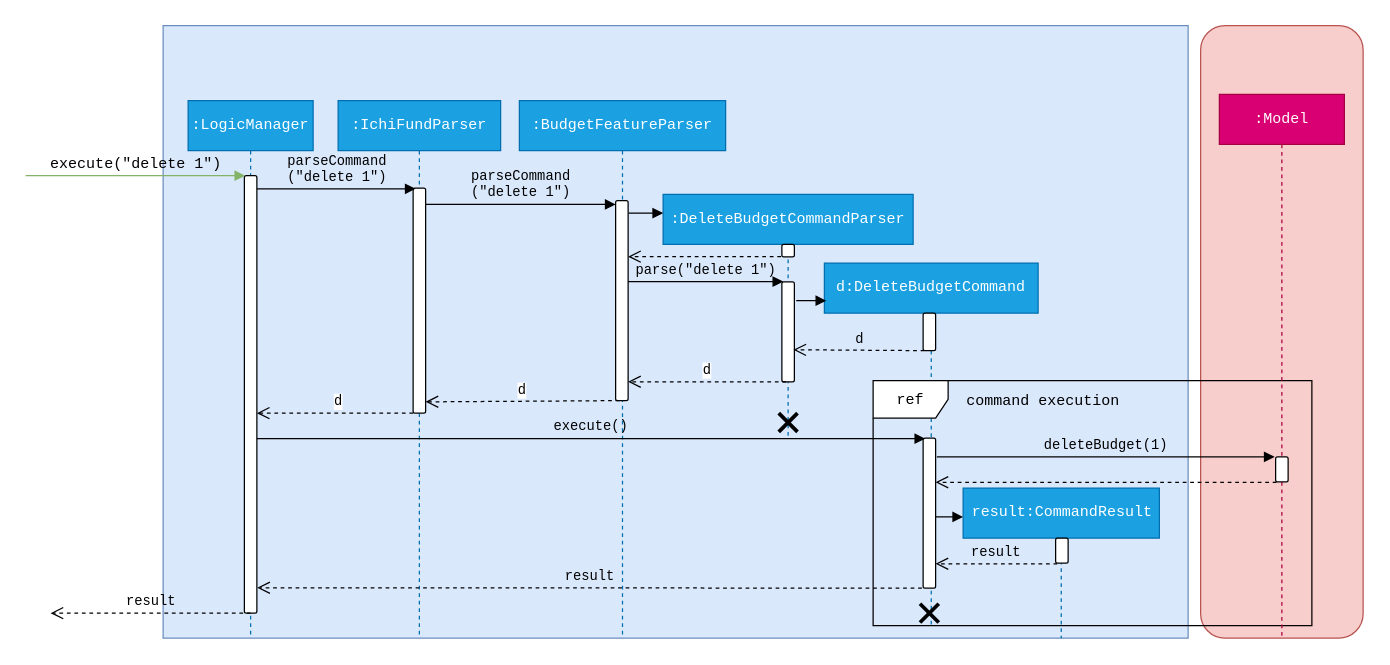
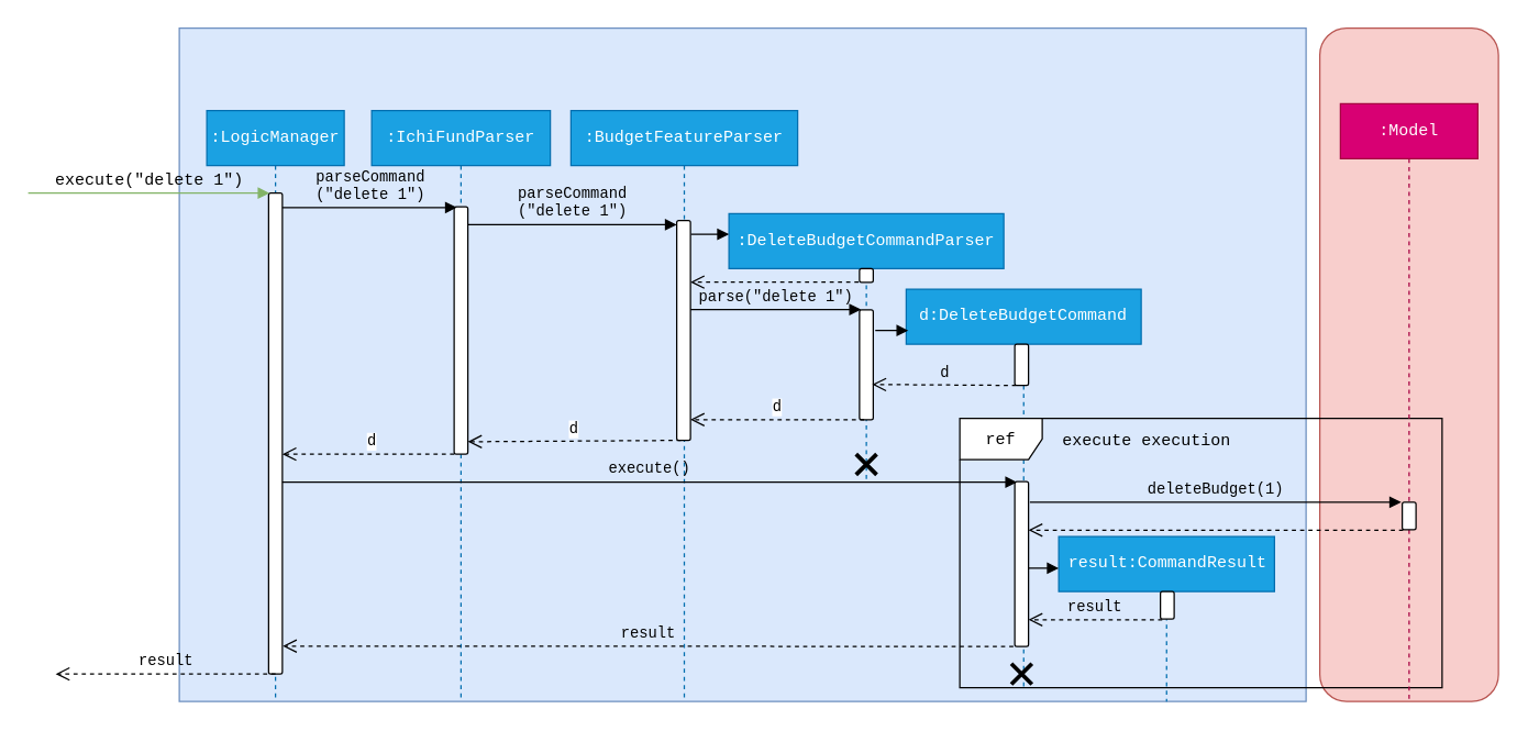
  <mxCell id="0" />
  <mxCell id="1" parent="0" />
  <mxCell id="2" value="" style="rounded=0;whiteSpace=wrap;html=1;comic=1;opacity=0;fontFamily=Courier New;" parent="1" vertex="1"><mxGeometry x="780" y="140" width="120" height="60" as="geometry" /></mxCell>
  <mxCell id="3" value="" style="rounded=1;whiteSpace=wrap;html=1;comic=0;fillColor=#f8cecc;strokeColor=#b85450;fontFamily=Courier New;" parent="1" vertex="1"><mxGeometry x="960" y="20" width="130" height="490" as="geometry" /></mxCell>
  <mxCell id="4" value="" style="rounded=0;whiteSpace=wrap;html=1;comic=0;fillColor=#dae8fc;strokeColor=#6c8ebf;" parent="1" vertex="1"><mxGeometry x="130" y="20" width="820" height="490" as="geometry" /></mxCell>
  <mxCell id="5" value=":LogicManager" style="shape=umlLifeline;perimeter=lifelinePerimeter;whiteSpace=wrap;html=1;container=1;collapsible=0;recursiveResize=0;outlineConnect=0;rounded=0;comic=0;fontFamily=Courier New;fillColor=#1ba1e2;strokeColor=#006EAF;fontColor=#ffffff;" parent="1" vertex="1"><mxGeometry x="150" y="80" width="100" height="430" as="geometry" /></mxCell>
  <mxCell id="6" value="" style="html=1;points=[];perimeter=orthogonalPerimeter;rounded=1;comic=0;fontFamily=Courier New;" parent="5" vertex="1"><mxGeometry x="45" y="60" width="10" height="350" as="geometry" /></mxCell>
  <mxCell id="7" value=":IchiFundParser" style="shape=umlLifeline;perimeter=lifelinePerimeter;whiteSpace=wrap;html=1;container=1;collapsible=0;recursiveResize=0;outlineConnect=0;rounded=0;comic=0;fontFamily=Courier New;fillColor=#1ba1e2;strokeColor=#006EAF;fontColor=#ffffff;" parent="1" vertex="1"><mxGeometry x="270" y="80" width="130" height="430" as="geometry" /></mxCell>
  <mxCell id="8" value="" style="html=1;points=[];perimeter=orthogonalPerimeter;rounded=1;comic=0;fontFamily=Courier New;" parent="7" vertex="1"><mxGeometry x="60" y="70" width="10" height="180" as="geometry" /></mxCell>
  <mxCell id="9" value=":BudgetFeatureParser" style="shape=umlLifeline;perimeter=lifelinePerimeter;whiteSpace=wrap;html=1;container=1;collapsible=0;recursiveResize=0;outlineConnect=0;rounded=0;comic=0;fontFamily=Courier New;fillColor=#1ba1e2;strokeColor=#006EAF;fontColor=#ffffff;" parent="1" vertex="1"><mxGeometry x="415" y="80" width="165" height="430" as="geometry" /></mxCell>
  <mxCell id="10" value="" style="html=1;points=[];perimeter=orthogonalPerimeter;rounded=1;comic=0;fontFamily=Courier New;" parent="9" vertex="1"><mxGeometry x="77" y="80" width="10" height="160" as="geometry" /></mxCell>
  <mxCell id="11" value="d" style="html=1;verticalAlign=bottom;endArrow=open;dashed=1;endSize=8;fontFamily=Courier New;" parent="9" edge="1"><mxGeometry relative="1" as="geometry"><mxPoint x="80" y="240" as="sourcePoint" /><mxPoint x="-75" y="241" as="targetPoint" /></mxGeometry></mxCell>
  <mxCell id="12" value=":DeleteBudgetCommandParser" style="shape=umlLifeline;perimeter=lifelinePerimeter;whiteSpace=wrap;html=1;container=1;collapsible=0;recursiveResize=0;outlineConnect=0;rounded=0;comic=0;fontFamily=Courier New;fillColor=#1ba1e2;strokeColor=#006EAF;fontColor=#ffffff;" parent="1" vertex="1"><mxGeometry x="530" y="155" width="200" height="195" as="geometry" /></mxCell>
  <mxCell id="13" value="" style="html=1;points=[];perimeter=orthogonalPerimeter;rounded=1;comic=0;fontFamily=Courier New;" parent="12" vertex="1"><mxGeometry x="95" y="40" width="10" height="10" as="geometry" /></mxCell>
  <mxCell id="14" value="" style="html=1;points=[];perimeter=orthogonalPerimeter;rounded=1;comic=0;fontFamily=Courier New;" parent="12" vertex="1"><mxGeometry x="95" y="70" width="10" height="80" as="geometry" /></mxCell>
  <mxCell id="15" value="" style="shape=umlDestroy;whiteSpace=wrap;html=1;strokeWidth=3;rounded=1;comic=0;fontFamily=Courier New;" parent="12" vertex="1"><mxGeometry x="92.5" y="175" width="15" height="15" as="geometry" /></mxCell>
  <mxCell id="16" value="d:DeleteBudgetCommand" style="shape=umlLifeline;perimeter=lifelinePerimeter;whiteSpace=wrap;html=1;container=1;collapsible=0;recursiveResize=0;outlineConnect=0;rounded=0;comic=0;fontFamily=Courier New;fillColor=#1ba1e2;strokeColor=#006EAF;fontColor=#ffffff;" parent="1" vertex="1"><mxGeometry x="659" y="210" width="171" height="290" as="geometry" /></mxCell>
  <mxCell id="17" value="" style="html=1;points=[];perimeter=orthogonalPerimeter;rounded=1;comic=0;fontFamily=Courier New;" parent="16" vertex="1"><mxGeometry x="79" y="40" width="10" height="30" as="geometry" /></mxCell>
  <mxCell id="18" value="d" style="html=1;verticalAlign=bottom;endArrow=open;dashed=1;endSize=8;fontFamily=Courier New;entryX=0.927;entryY=0.679;entryDx=0;entryDy=0;entryPerimeter=0;labelBackgroundColor=none;" parent="16" target="14" edge="1"><mxGeometry relative="1" as="geometry"><mxPoint x="80" y="70" as="sourcePoint" /><mxPoint x="-47" y="71" as="targetPoint" /></mxGeometry></mxCell>
  <mxCell id="19" value="" style="html=1;points=[];perimeter=orthogonalPerimeter;rounded=1;comic=0;fontFamily=Courier New;" parent="16" vertex="1"><mxGeometry x="79" y="140" width="10" height="120" as="geometry" /></mxCell>
  <mxCell id="20" value="result" style="html=1;verticalAlign=bottom;endArrow=open;dashed=1;endSize=8;fontFamily=Courier New;entryX=1.033;entryY=0.942;entryDx=0;entryDy=0;entryPerimeter=0;labelBackgroundColor=none;" parent="16" target="6" edge="1"><mxGeometry relative="1" as="geometry"><mxPoint x="78" y="260" as="sourcePoint" /><mxPoint x="-584" y="256" as="targetPoint" /></mxGeometry></mxCell>
  <mxCell id="21" value="" style="shape=umlDestroy;whiteSpace=wrap;html=1;strokeWidth=3;rounded=1;comic=0;fontFamily=Courier New;" parent="16" vertex="1"><mxGeometry x="76.5" y="272.5" width="15" height="15" as="geometry" /></mxCell>
  <mxCell id="22" value="" style="html=1;verticalAlign=bottom;endArrow=block;fontFamily=Courier New;" parent="16" edge="1"><mxGeometry width="80" relative="1" as="geometry"><mxPoint x="-22.5" y="30" as="sourcePoint" /><mxPoint x="1.5" y="30" as="targetPoint" /></mxGeometry></mxCell>
  <mxCell id="23" value="&lt;font face=&quot;Courier New&quot;&gt;ref&lt;/font&gt;" style="shape=umlFrame;whiteSpace=wrap;html=1;" parent="16" vertex="1"><mxGeometry x="39" y="94" width="351" height="196" as="geometry" /></mxCell>
- <mxCell id="24" value="&lt;font face=&quot;Courier New&quot;&gt;command execution&lt;/font&gt;" style="text;html=1;resizable=0;points=[];autosize=1;align=left;verticalAlign=top;spacingTop=-4;" parent="16" vertex="1"><mxGeometry x="111.5" y="100" width="140" height="20" as="geometry" /></mxCell>
+ <mxCell id="24" value="&lt;font face=&quot;Courier New&quot;&gt;execute execution&lt;/font&gt;" style="text;html=1;resizable=0;points=[];autosize=1;align=left;verticalAlign=top;spacingTop=-4;" parent="16" vertex="1"><mxGeometry x="111.5" y="100" width="140" height="20" as="geometry" /></mxCell>
  <mxCell id="25" value=":Model" style="shape=umlLifeline;perimeter=lifelinePerimeter;whiteSpace=wrap;html=1;container=1;collapsible=0;recursiveResize=0;outlineConnect=0;rounded=0;comic=0;fontFamily=Courier New;fillColor=#d80073;strokeColor=#A50040;fontColor=#ffffff;size=40;" parent="1" vertex="1"><mxGeometry x="975" y="75" width="100" height="435" as="geometry" /></mxCell>
  <mxCell id="26" value="" style="html=1;points=[];perimeter=orthogonalPerimeter;rounded=1;comic=0;fontFamily=Courier New;" parent="25" vertex="1"><mxGeometry x="45" y="290" width="10" height="20" as="geometry" /></mxCell>
  <mxCell id="27" value="result:CommandResult" style="html=1;points=[];perimeter=orthogonalPerimeter;shape=umlLifeline;participant=label;fontFamily=Courier New;fontSize=12;fontColor=#ffffff;align=center;strokeColor=#006EAF;fillColor=#1ba1e2;recursiveResize=0;container=1;collapsible=0;" parent="1" vertex="1"><mxGeometry x="770" y="390" width="157" height="120" as="geometry" /></mxCell>
  <mxCell id="28" value="" style="html=1;points=[];perimeter=orthogonalPerimeter;rounded=1;comic=0;fontFamily=Courier New;" parent="27" vertex="1"><mxGeometry x="74" y="40" width="10" height="20" as="geometry" /></mxCell>
  <mxCell id="29" value="execute(&quot;delete 1&quot;)" style="html=1;verticalAlign=bottom;endArrow=block;labelBackgroundColor=none;fontFamily=Courier New;fontSize=12;edgeStyle=elbowEdgeStyle;elbow=vertical;fillColor=#d5e8d4;strokeColor=#82b366;entryX=0.067;entryY=0;entryDx=0;entryDy=0;entryPerimeter=0;" parent="1" target="6" edge="1"><mxGeometry relative="1" as="geometry"><mxPoint x="20" y="140" as="sourcePoint" /><mxPoint x="150" y="140" as="targetPoint" /><Array as="points"><mxPoint x="90" y="140" /></Array></mxGeometry></mxCell>
  <mxCell id="30" value="parseCommand&lt;br&gt;(&quot;delete 1&quot;)" style="html=1;verticalAlign=bottom;endArrow=block;fontFamily=Courier New;entryX=0.2;entryY=0.003;entryDx=0;entryDy=0;entryPerimeter=0;labelBackgroundColor=none;" parent="1" source="6" target="8" edge="1"><mxGeometry width="80" relative="1" as="geometry"><mxPoint x="160" y="203" as="sourcePoint" /><mxPoint x="290" y="150" as="targetPoint" /></mxGeometry></mxCell>
  <mxCell id="31" value="parseCommand&lt;br&gt;(&quot;delete 1&quot;)" style="html=1;verticalAlign=bottom;endArrow=block;fontFamily=Courier New;labelBackgroundColor=none;" parent="1" target="10" edge="1"><mxGeometry width="80" relative="1" as="geometry"><mxPoint x="340" y="163" as="sourcePoint" /><mxPoint x="532.5" y="160.04" as="targetPoint" /></mxGeometry></mxCell>
  <mxCell id="32" value="" style="html=1;verticalAlign=bottom;endArrow=block;fontFamily=Courier New;exitX=1.04;exitY=0.063;exitDx=0;exitDy=0;exitPerimeter=0;" parent="1" source="10" edge="1"><mxGeometry width="80" relative="1" as="geometry"><mxPoint x="540" y="170" as="sourcePoint" /><mxPoint x="530" y="170" as="targetPoint" /></mxGeometry></mxCell>
  <mxCell id="33" value="d" style="html=1;verticalAlign=bottom;endArrow=open;dashed=1;endSize=8;fontFamily=Courier New;" parent="1" target="6" edge="1"><mxGeometry x="-0.027" relative="1" as="geometry"><mxPoint x="330" y="330" as="sourcePoint" /><mxPoint x="250" y="330" as="targetPoint" /><mxPoint x="1" as="offset" /></mxGeometry></mxCell>
  <mxCell id="34" value="" style="html=1;verticalAlign=bottom;endArrow=open;dashed=1;endSize=8;fontFamily=Courier New;exitX=-0.068;exitY=0.983;exitDx=0;exitDy=0;exitPerimeter=0;" parent="1" source="13" target="10" edge="1"><mxGeometry relative="1" as="geometry"><mxPoint x="680" y="216" as="sourcePoint" /><mxPoint x="590" y="210" as="targetPoint" /></mxGeometry></mxCell>
  <mxCell id="35" value="d" style="html=1;verticalAlign=bottom;endArrow=open;dashed=1;endSize=8;fontFamily=Courier New;exitX=0.34;exitY=0.999;exitDx=0;exitDy=0;exitPerimeter=0;" parent="1" source="14" target="10" edge="1"><mxGeometry relative="1" as="geometry"><mxPoint x="650" y="300" as="sourcePoint" /><mxPoint x="536" y="305" as="targetPoint" /></mxGeometry></mxCell>
  <mxCell id="36" value="parse(&quot;delete 1&quot;)" style="html=1;verticalAlign=bottom;endArrow=block;fontFamily=Courier New;entryX=0.11;entryY=-0.003;entryDx=0;entryDy=0;entryPerimeter=0;labelBackgroundColor=none;" parent="1" source="10" target="14" edge="1"><mxGeometry width="80" relative="1" as="geometry"><mxPoint x="590" y="230" as="sourcePoint" /><mxPoint x="670" y="230" as="targetPoint" /></mxGeometry></mxCell>
  <mxCell id="37" value="execute()" style="html=1;verticalAlign=bottom;endArrow=block;fontFamily=Courier New;entryX=0.167;entryY=0.004;entryDx=0;entryDy=0;entryPerimeter=0;labelBackgroundColor=none;" parent="1" source="6" target="19" edge="1"><mxGeometry width="80" relative="1" as="geometry"><mxPoint x="150" y="350" as="sourcePoint" /><mxPoint x="230" y="350" as="targetPoint" /></mxGeometry></mxCell>
  <mxCell id="38" value="deleteBudget(1)" style="html=1;verticalAlign=bottom;endArrow=block;fontFamily=Courier New;entryX=-0.079;entryY=-0.001;entryDx=0;entryDy=0;entryPerimeter=0;labelBackgroundColor=none;" parent="1" target="26" edge="1"><mxGeometry width="80" relative="1" as="geometry"><mxPoint x="749" y="365" as="sourcePoint" /><mxPoint x="1114" y="360" as="targetPoint" /></mxGeometry></mxCell>
  <mxCell id="39" value="" style="html=1;verticalAlign=bottom;endArrow=block;fontFamily=Courier New;" parent="1" source="19" edge="1"><mxGeometry width="80" relative="1" as="geometry"><mxPoint x="824" y="413" as="sourcePoint" /><mxPoint x="770" y="413" as="targetPoint" /></mxGeometry></mxCell>
  <mxCell id="40" value="result" style="html=1;verticalAlign=bottom;endArrow=open;dashed=1;endSize=8;fontFamily=Courier New;exitX=0.13;exitY=1.025;exitDx=0;exitDy=0;exitPerimeter=0;labelBackgroundColor=none;" parent="1" source="28" target="19" edge="1"><mxGeometry relative="1" as="geometry"><mxPoint x="920" y="450" as="sourcePoint" /><mxPoint x="840" y="450" as="targetPoint" /></mxGeometry></mxCell>
  <mxCell id="41" value="result" style="html=1;verticalAlign=bottom;endArrow=open;dashed=1;endSize=8;fontFamily=Courier New;labelBackgroundColor=none;" parent="1" edge="1"><mxGeometry relative="1" as="geometry"><mxPoint x="200" y="490" as="sourcePoint" /><mxPoint x="40" y="490" as="targetPoint" /></mxGeometry></mxCell>
  <mxCell id="42" value="" style="html=1;verticalAlign=bottom;endArrow=open;dashed=1;endSize=8;fontFamily=Courier New;exitX=0.067;exitY=1.017;exitDx=0;exitDy=0;exitPerimeter=0;" parent="1" source="26" target="19" edge="1"><mxGeometry relative="1" as="geometry"><mxPoint x="1110" y="369.5" as="sourcePoint" /><mxPoint x="820" y="369.5" as="targetPoint" /></mxGeometry></mxCell>
